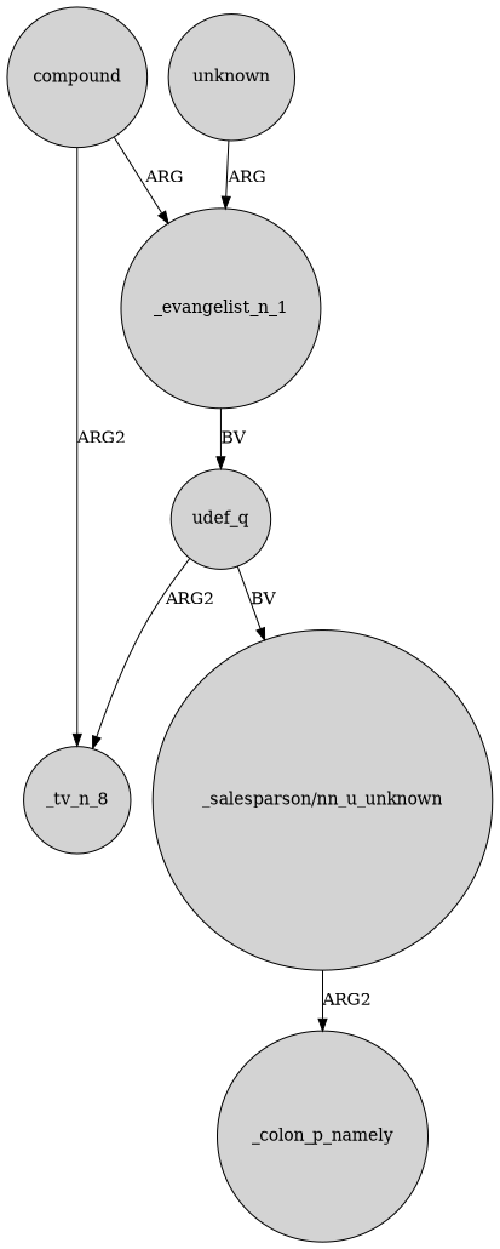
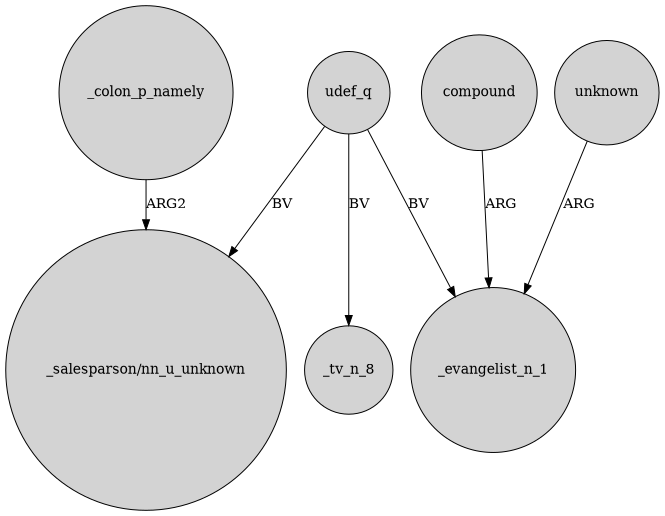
  digraph {
    node [shape=circle style=filled]
    udef_q
    "_salesparson/nn_u_unknown"
    _evangelist_n_1
    n4 [label=_tv_n_8]
    _colon_p_namely
    compound
    unknown
    udef_q -> "_salesparson/nn_u_unknown" [label=BV]
-   _evangelist_n_1 -> udef_q [label=BV]
-   udef_q -> n4 [label=ARG2]
-   "_salesparson/nn_u_unknown" -> _colon_p_namely [label=ARG2]
+   udef_q -> _evangelist_n_1 [label=BV]
+   udef_q -> n4 [label=BV]
+   _colon_p_namely -> "_salesparson/nn_u_unknown" [label=ARG2]
    compound -> _evangelist_n_1 [label=ARG]
-   compound -> n4 [label=ARG2]
    unknown -> _evangelist_n_1 [label=ARG]
  }
